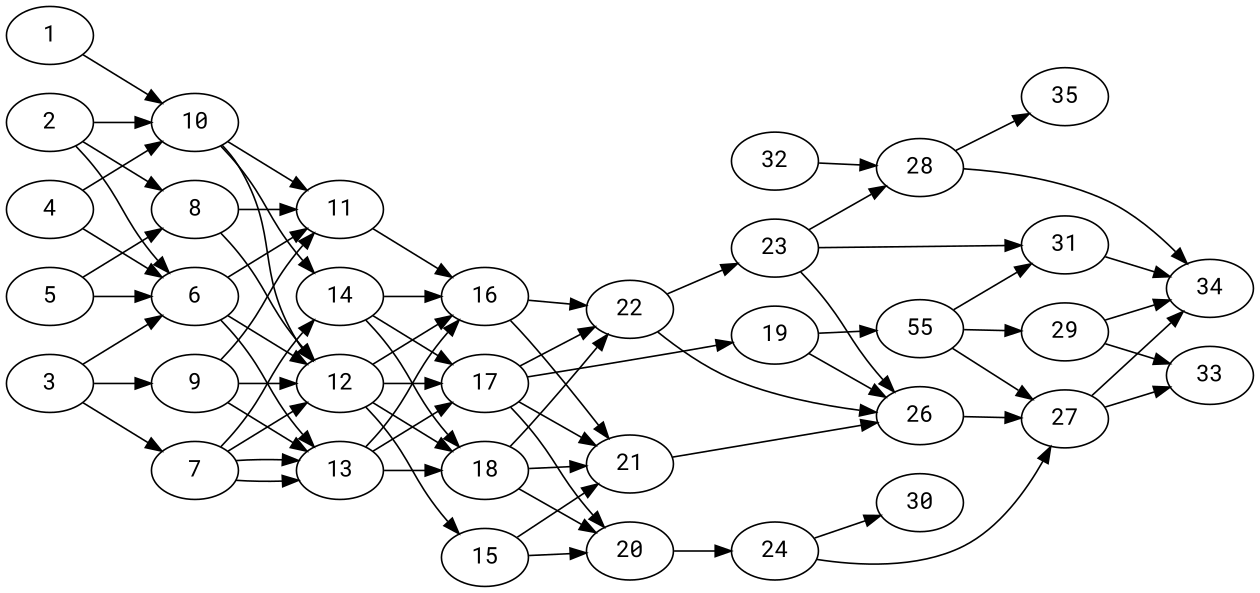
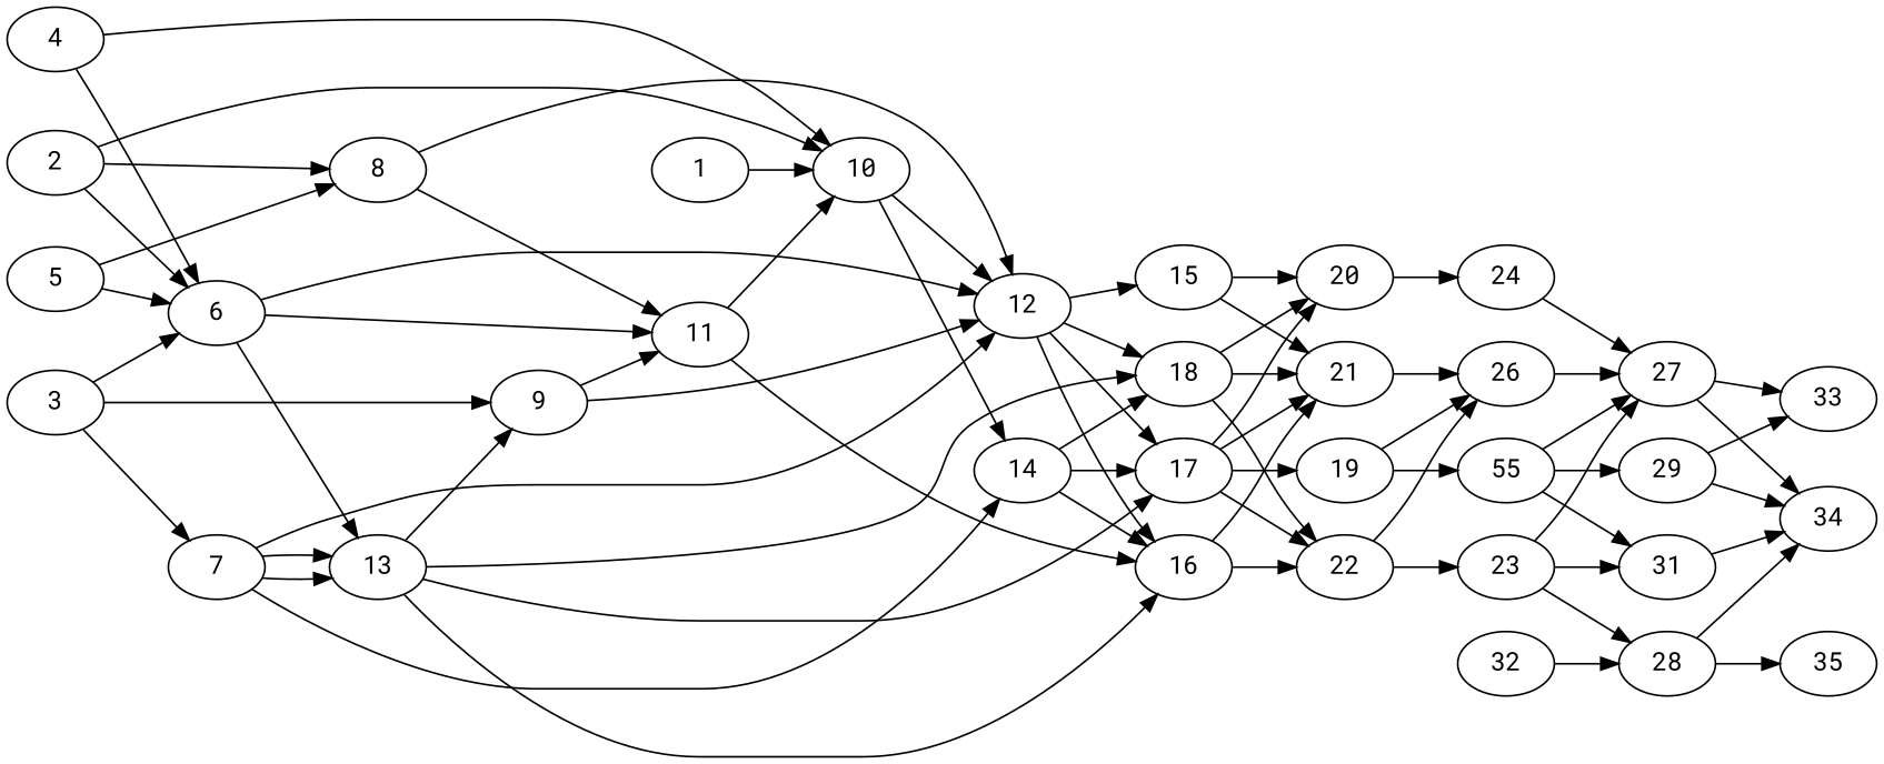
  digraph {
    fontname="Roboto Mono"
    rankdir=LR
    node [alpha=0.14 fontname="Roboto Mono"]
    edge [fontname="Roboto Mono"]
    1 [alpha=0.09 expect_size=50360320]
    10 [alpha=0.09 expect_size=8314880]
    11 [alpha=0.08 expect_size=37185536]
    12 [alpha=0.10 expect_size=11490304]
    14 [alpha=0.18 expect_size=43302912]
    16 [alpha=0.03 expect_size=43852800]
    17 [alpha=0.19 expect_size=11935744]
    15 [alpha=0.05 expect_size=28465152]
    18 [alpha=0.15 expect_size=37733376]
    2 [expect_size=34664448]
    6 [alpha=0.06 expect_size=36618240]
    8 [alpha=0.08 expect_size=12933120]
    13 [alpha=0.09 expect_size=45289472]
    3 [alpha=0.19 expect_size=41699328]
    7 [alpha=0.11 expect_size=22787072]
    9 [alpha=0.15 expect_size=36737024]
    4 [expect_size=10120192]
    5 [alpha=0.07 expect_size=43894784]
    21 [expect_size=18787328]
    22 [alpha=0.06 expect_size=36743168]
    20 [expect_size=44996608]
    19 [expect_size=9097216]
    26 [alpha=0.07 expect_size=42044416]
    23 [alpha=0.13 expect_size=13843456]
    24 [alpha=0.02 expect_size=35576832]
    n26 [alpha=0.08 expect_size=30283776 label=55]
    27 [expect_size=48144384]
-   30 [alpha=0.11 expect_size=19331072]
    31 [alpha=0.09 expect_size=6030336]
    28 [alpha=0.04 expect_size=45177856]
    29 [alpha=0.07 expect_size=33311744]
    33 [alpha=0.07 expect_size=51875840]
    34 [alpha=0.01 expect_size=35343360]
    35 [alpha=0.05 expect_size=40993792]
    32 [alpha=0.10 expect_size=38528000]
    1 -> 10
-   10 -> 11
+   11 -> 10
    10 -> 12
    10 -> 14
    11 -> 16
    12 -> 16
    12 -> 17
    12 -> 15
    12 -> 18
    14 -> 16
    14 -> 17
    14 -> 18
    16 -> 21
    16 -> 22
    17 -> 21
    17 -> 22
    17 -> 20
    17 -> 19
    15 -> 21
    15 -> 20
    18 -> 21
    18 -> 22
    18 -> 20
    2 -> 10
    2 -> 6
    2 -> 8
    6 -> 11
    6 -> 12
    6 -> 13
    8 -> 11
    8 -> 12
    13 -> 16
    13 -> 17
    13 -> 18
    3 -> 6
    3 -> 7
    3 -> 9
    7 -> 12
    7 -> 14
    7 -> 13
    7 -> 13
    9 -> 11
    9 -> 12
-   9 -> 13
+   13 -> 9
    4 -> 10
    4 -> 6
    5 -> 6
    5 -> 8
    21 -> 26
    22 -> 26
    22 -> 23
    20 -> 24
    19 -> 26
    19 -> n26
    26 -> 27
-   23 -> 26
+   23 -> 27
    23 -> 31
    23 -> 28
    24 -> 27
-   24 -> 30
    n26 -> 27
    n26 -> 31
    n26 -> 29
    27 -> 33
    27 -> 34
    31 -> 34
    28 -> 34
    28 -> 35
    29 -> 33
    29 -> 34
    32 -> 28
  }
